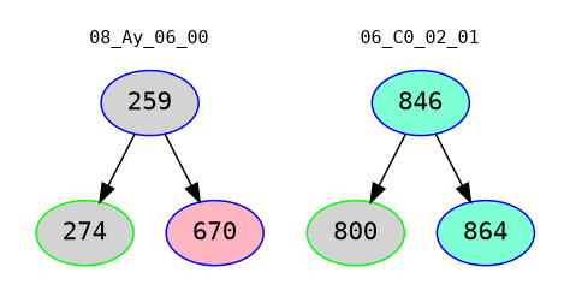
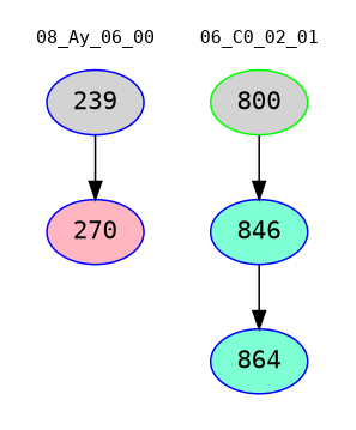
  digraph {
    fontname="DejaVu Sans Mono"
    node [color=blue fillcolor=lightgrey fontname="DejaVu Sans Mono" style=filled]
    edge [color=black fontname="DejaVu Sans Mono"]
-   n1 [label=259]
-   n2 [color=green label=274]
-   n3 [fillcolor=lightpink label=670]
+   n1 [label=239]
+   n3 [fillcolor=lightpink label=270]
    n4 [fillcolor=aquamarine label=846]
    n5 [color=green label=800]
    n6 [fillcolor=aquamarine label=864]
    subgraph cluster_1 {
      color=white
      fontsize=10
      label="08_Ay_06_00"
      n1
-     n2
      n3
    }
    subgraph cluster_2 {
      color=white
      fontsize=10
      label="06_C0_02_01"
      n4
      n5
      n6
    }
-   n1 -> n2
    n1 -> n3
-   n4 -> n5
+   n5 -> n4
    n4 -> n6
  }
